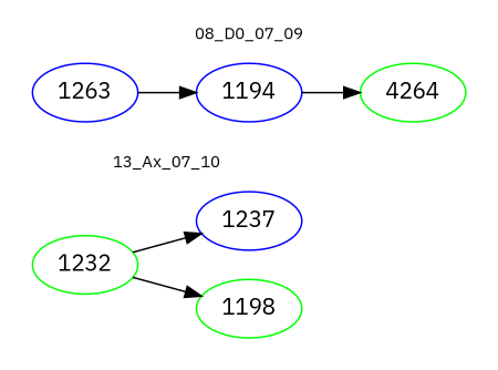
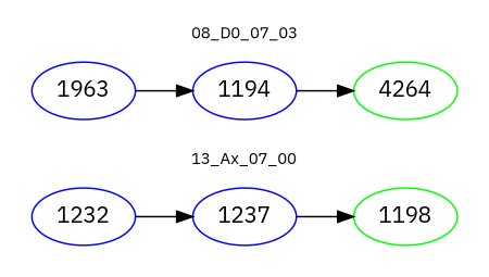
  digraph {
    fontname="IBM Plex Sans"
    rankdir=LR
    node [color=blue fontname="IBM Plex Sans"]
    edge [color=black fontname="IBM Plex Sans"]
-   n1 [color=green label=1232]
+   n1 [label=1232]
    n2 [color=green label=1198]
    n3 [label=1237]
    n4 [label=1194]
    n5 [color=green label=4264]
-   n6 [label=1263]
+   n6 [label=1963]
    subgraph cluster_1 {
      color=white
      fontsize=10
-     label="13_Ax_07_10"
+     label="13_Ax_07_00"
      n1
      n2
      n3
    }
    subgraph cluster_2 {
      color=white
      fontsize=10
-     label="08_D0_07_09"
+     label="08_D0_07_03"
      n4
      n5
      n6
    }
-   n1 -> n2
+   n3 -> n2
    n1 -> n3
    n4 -> n5
    n6 -> n4
  }
